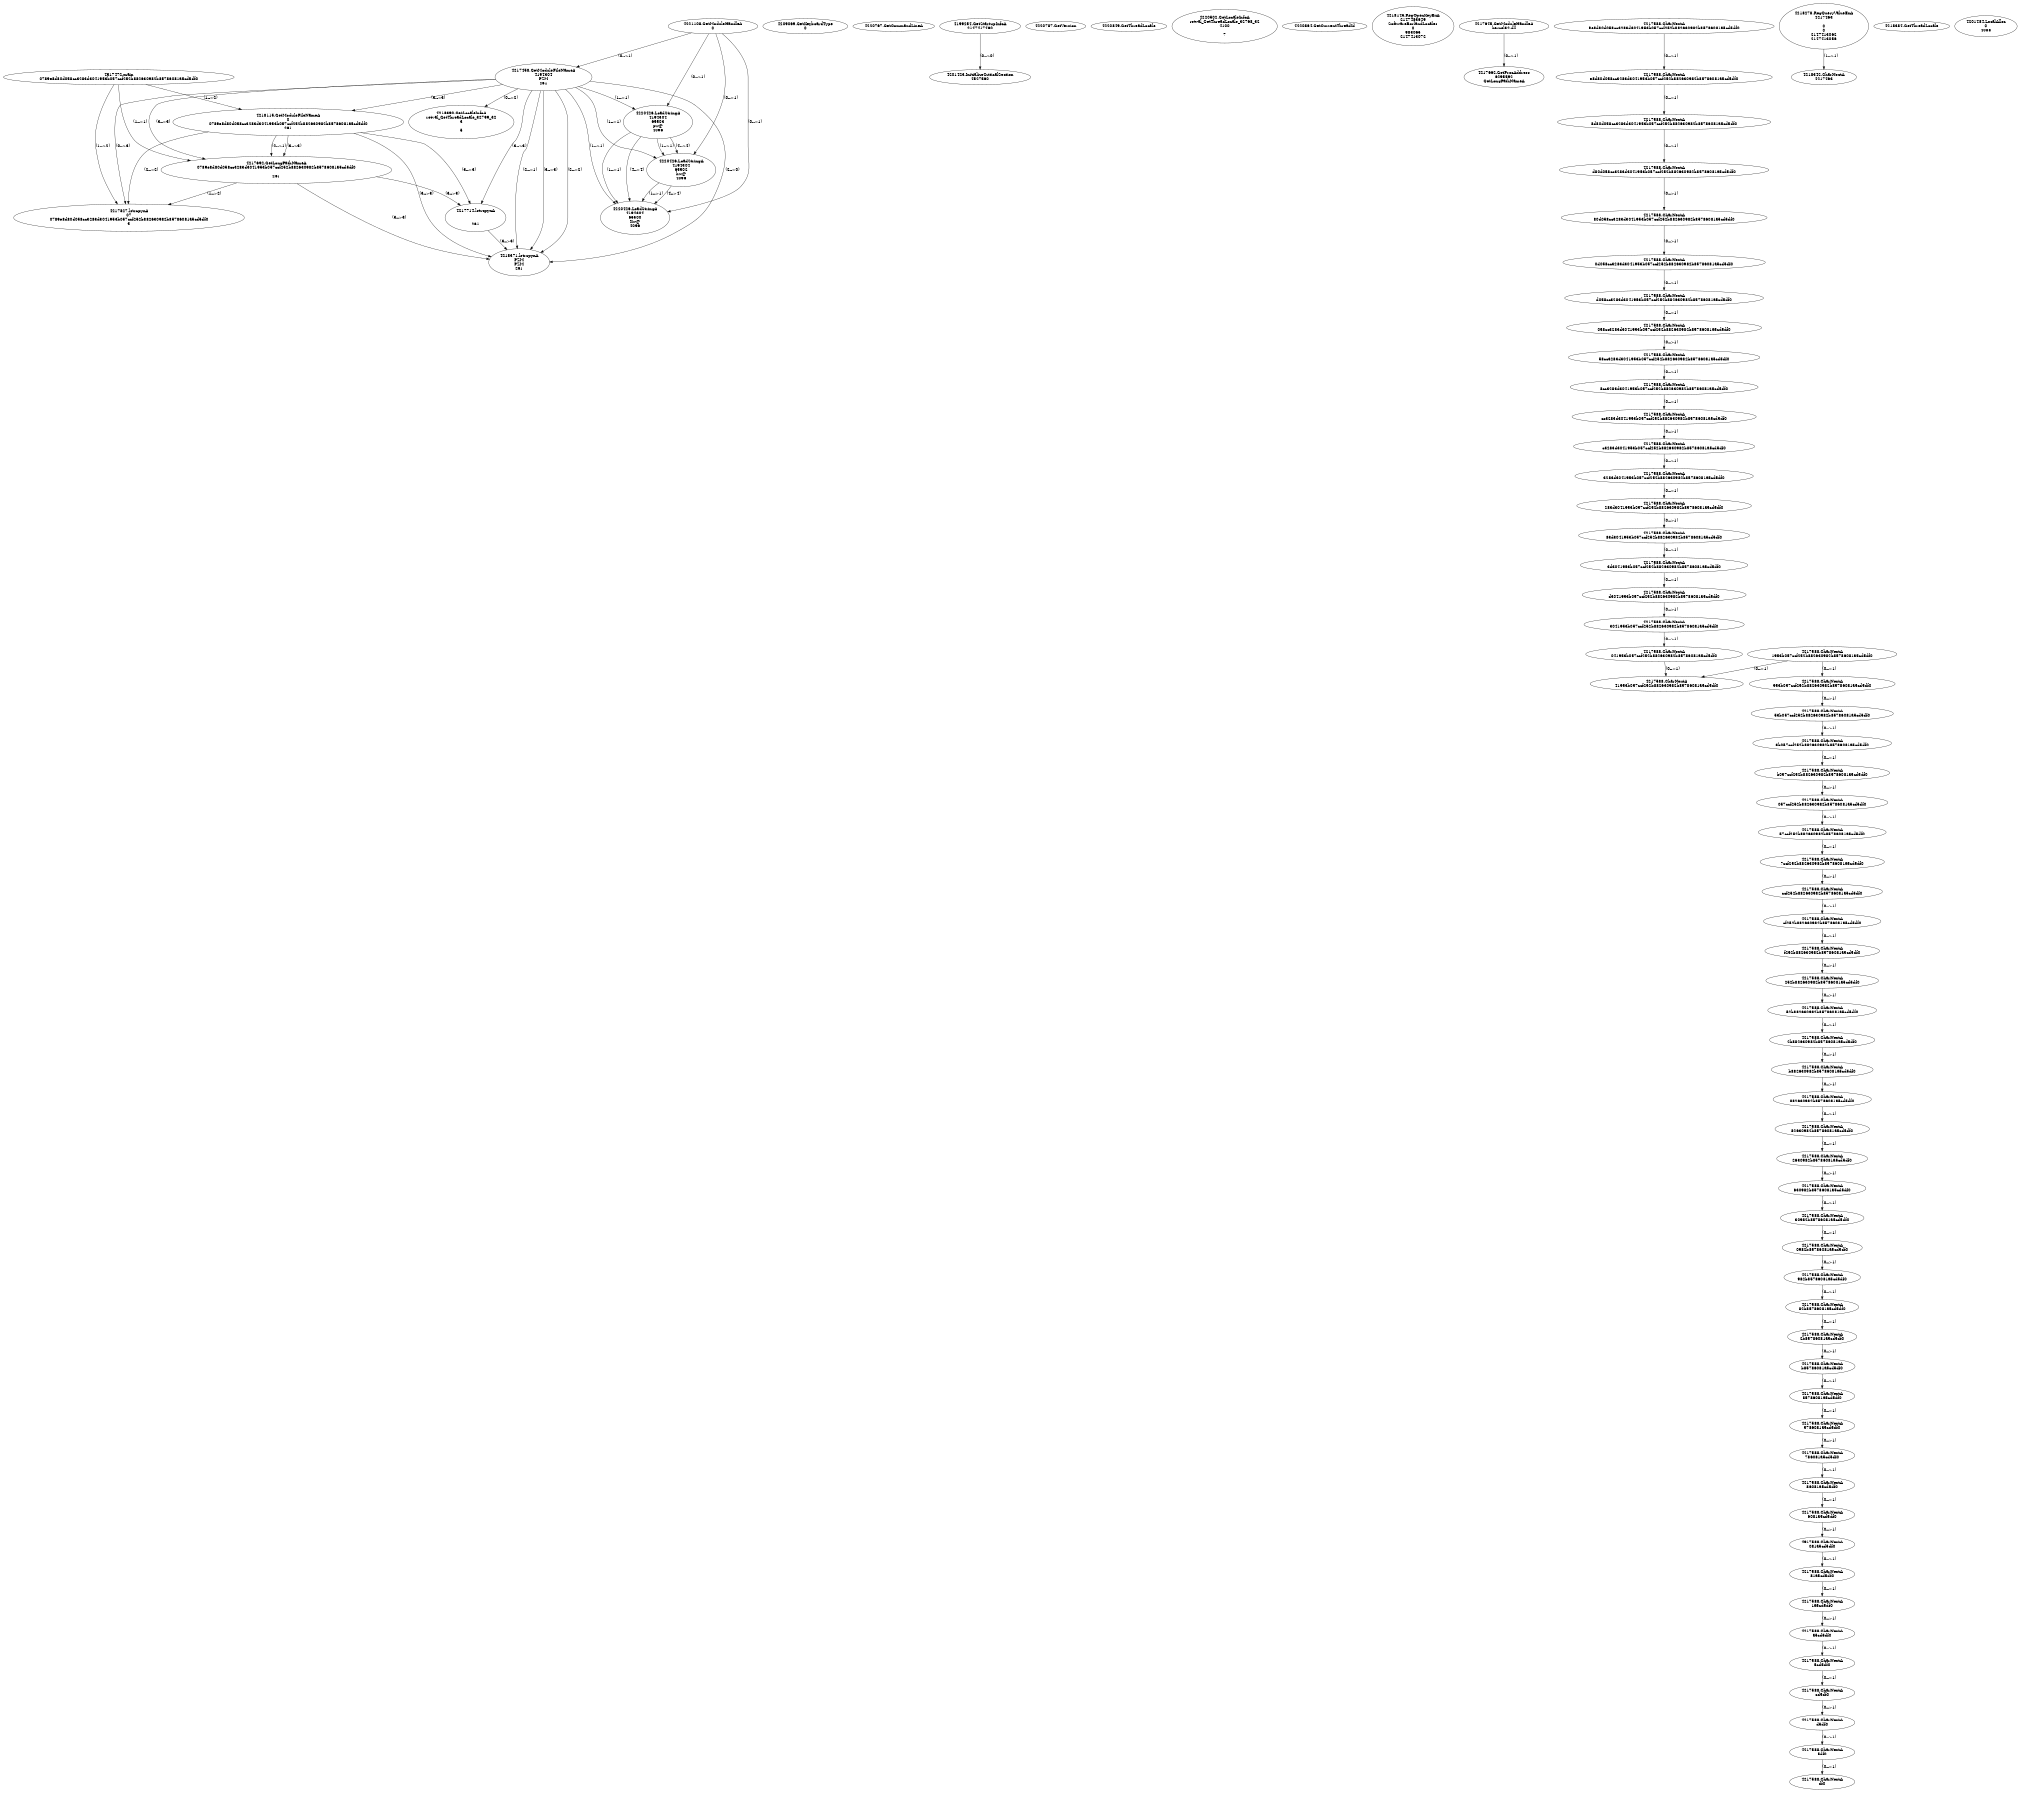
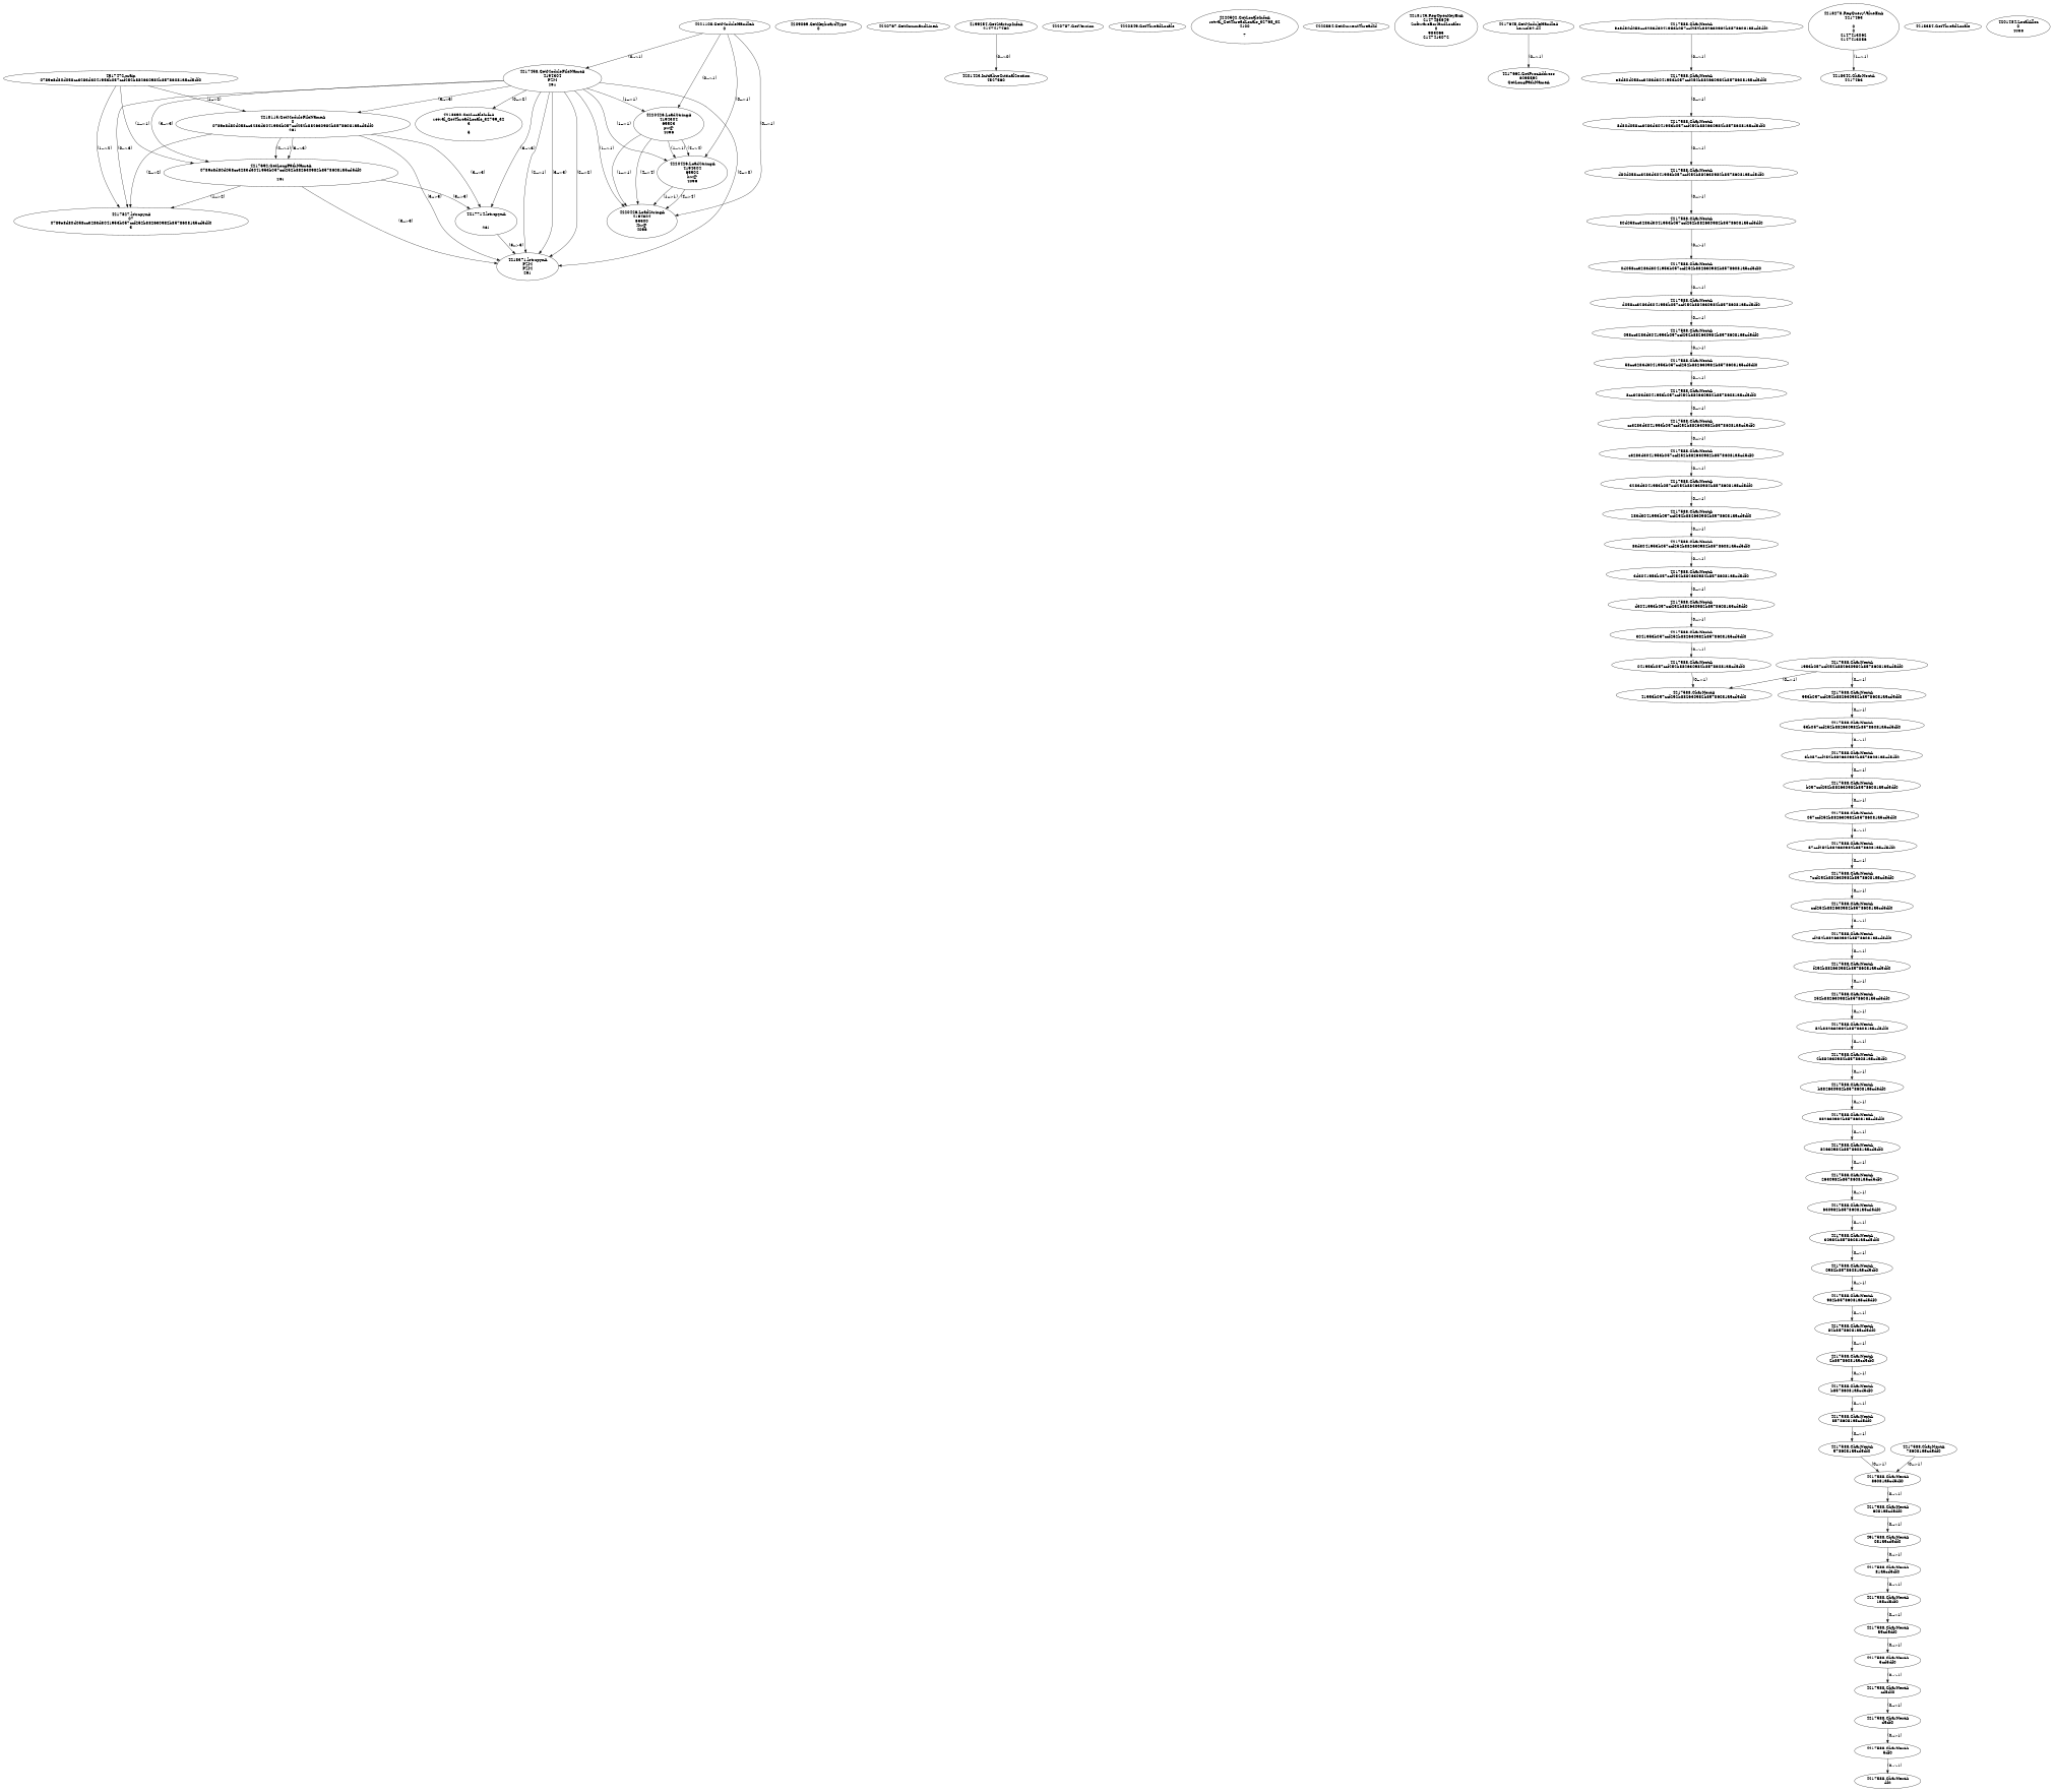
  digraph {
    n1 [label="4517472.main\n0789e8d80d058cc3283d3041953b057ccf252b882630982b85786081a5cd5df0"]
    n2 [label="4218115.GetModuleFileNameA\n0\n0789e8d80d058cc3283d3041953b057ccf252b882630982b85786081a5cd5df0\n261"]
    n3 [label="4217692.GetLongPathNameA\n0789e8d80d058cc3283d3041953b057ccf252b882630982b85786081a5cd5df0\n\n261"]
    n4 [label="4217827.lstrcpynA\n07\n0789e8d80d058cc3283d3041953b057ccf252b882630982b85786081a5cd5df0\n3"]
    n5 [label="4217714.lstrcpynA\n\n\n261"]
    n6 [label="4218371.lstrcpynA\nPZM\nPZM\n261"]
    n7 [label="4221108.GetModuleHandleA\n0"]
    n8 [label="4217458.GetModuleFileNameA\n4194304\nPZM\n261"]
    n9 [label="4220426.LoadStringA\n4194304\n65503\npw@\n4096"]
    n10 [label="4220426.LoadStringA\n4194304\n65502\nhw@\n4096"]
    n11 [label="4220426.LoadStringA\n4194304\n65500\nXw@\n4096"]
    n12 [label="4218390.GetLocaleInfoA\nretval_GetThreadLocale_32799_32\n3\n\n5"]
    n13 [label="4209069.GetKeyboardType\n0"]
    n14 [label="4220767.GetCommandLineA\n"]
    n15 [label="4199254.GetStartupInfoA\n2147417460"]
    n16 [label="4201423.InitializeCriticalSection\n4527560"]
    n17 [label="4220787.GetVersion\n"]
    n18 [label="4220849.GetThreadLocale\n"]
    n19 [label="4220502.GetLocaleInfoA\nretval_GetThreadLocale_32768_32\n4100\n\n7"]
    n20 [label="4220864.GetCurrentThreadId\n"]
    n21 [label="4218145.RegOpenKeyExA\n2147483649\nSoftware\Borland\Locales\n0\n983065\n2147413072"]
    n22 [label="4217645.GetModuleHandleA\nkernel32.dll"]
    n23 [label="4217662.GetProcAddress\n6295592\nGetLongPathNameA"]
    n24 [label="4217588.CharNextA\n9e8d80d058cc3283d3041953b057ccf252b882630982b85786081a5cd5df0"]
    n25 [label="4217588.CharNextA\ne8d80d058cc3283d3041953b057ccf252b882630982b85786081a5cd5df0"]
    n26 [label="4217588.CharNextA\n8d80d058cc3283d3041953b057ccf252b882630982b85786081a5cd5df0"]
    n27 [label="4217588.CharNextA\nd80d058cc3283d3041953b057ccf252b882630982b85786081a5cd5df0"]
    n28 [label="4217588.CharNextA\n80d058cc3283d3041953b057ccf252b882630982b85786081a5cd5df0"]
    n29 [label="4217588.CharNextA\n0d058cc3283d3041953b057ccf252b882630982b85786081a5cd5df0"]
    n30 [label="4217588.CharNextA\nd058cc3283d3041953b057ccf252b882630982b85786081a5cd5df0"]
    n31 [label="4217588.CharNextA\n058cc3283d3041953b057ccf252b882630982b85786081a5cd5df0"]
    n32 [label="4217588.CharNextA\n58cc3283d3041953b057ccf252b882630982b85786081a5cd5df0"]
    n33 [label="4217588.CharNextA\n8cc3283d3041953b057ccf252b882630982b85786081a5cd5df0"]
    n34 [label="4217588.CharNextA\ncc3283d3041953b057ccf252b882630982b85786081a5cd5df0"]
    n35 [label="4217588.CharNextA\nc3283d3041953b057ccf252b882630982b85786081a5cd5df0"]
    n36 [label="4217588.CharNextA\n3283d3041953b057ccf252b882630982b85786081a5cd5df0"]
    n37 [label="4217588.CharNextA\n283d3041953b057ccf252b882630982b85786081a5cd5df0"]
    n38 [label="4217588.CharNextA\n83d3041953b057ccf252b882630982b85786081a5cd5df0"]
    n39 [label="4217588.CharNextA\n3d3041953b057ccf252b882630982b85786081a5cd5df0"]
    n40 [label="4217588.CharNextA\nd3041953b057ccf252b882630982b85786081a5cd5df0"]
    n41 [label="4217588.CharNextA\n3041953b057ccf252b882630982b85786081a5cd5df0"]
    n42 [label="4217588.CharNextA\n041953b057ccf252b882630982b85786081a5cd5df0"]
    n43 [label="4217588.CharNextA\n41953b057ccf252b882630982b85786081a5cd5df0"]
    n44 [label="4217588.CharNextA\n1953b057ccf252b882630982b85786081a5cd5df0"]
    n45 [label="4217588.CharNextA\n953b057ccf252b882630982b85786081a5cd5df0"]
    n46 [label="4217588.CharNextA\n53b057ccf252b882630982b85786081a5cd5df0"]
    n47 [label="4217588.CharNextA\n3b057ccf252b882630982b85786081a5cd5df0"]
    n48 [label="4217588.CharNextA\nb057ccf252b882630982b85786081a5cd5df0"]
    n49 [label="4217588.CharNextA\n057ccf252b882630982b85786081a5cd5df0"]
    n50 [label="4217588.CharNextA\n57ccf252b882630982b85786081a5cd5df0"]
    n51 [label="4217588.CharNextA\n7ccf252b882630982b85786081a5cd5df0"]
    n52 [label="4217588.CharNextA\nccf252b882630982b85786081a5cd5df0"]
    n53 [label="4217588.CharNextA\ncf252b882630982b85786081a5cd5df0"]
    n54 [label="4217588.CharNextA\nf252b882630982b85786081a5cd5df0"]
    n55 [label="4217588.CharNextA\n252b882630982b85786081a5cd5df0"]
    n56 [label="4217588.CharNextA\n52b882630982b85786081a5cd5df0"]
    n57 [label="4217588.CharNextA\n2b882630982b85786081a5cd5df0"]
    n58 [label="4217588.CharNextA\nb882630982b85786081a5cd5df0"]
    n59 [label="4217588.CharNextA\n882630982b85786081a5cd5df0"]
    n60 [label="4217588.CharNextA\n82630982b85786081a5cd5df0"]
    n61 [label="4217588.CharNextA\n2630982b85786081a5cd5df0"]
    n62 [label="4217588.CharNextA\n630982b85786081a5cd5df0"]
    n63 [label="4217588.CharNextA\n30982b85786081a5cd5df0"]
    n64 [label="4217588.CharNextA\n0982b85786081a5cd5df0"]
    n65 [label="4217588.CharNextA\n982b85786081a5cd5df0"]
    n66 [label="4217588.CharNextA\n82b85786081a5cd5df0"]
    n67 [label="4217588.CharNextA\n2b85786081a5cd5df0"]
    n68 [label="4217588.CharNextA\nb85786081a5cd5df0"]
    n69 [label="4217588.CharNextA\n85786081a5cd5df0"]
    n70 [label="4217588.CharNextA\n5786081a5cd5df0"]
    n71 [label="4217588.CharNextA\n786081a5cd5df0"]
    n72 [label="4217588.CharNextA\n86081a5cd5df0"]
    n73 [label="4217588.CharNextA\n6081a5cd5df0"]
    n74 [label="4917588.CharNextA\n081a5cd5df0"]
    n75 [label="4217588.CharNextA\n81a5cd5df0"]
    n76 [label="4217588.CharNextA\n1a5cd5df0"]
    n77 [label="4217588.CharNextA\na5cd5df0"]
    n78 [label="4217588.CharNextA\n5cd5df0"]
    n79 [label="4217588.CharNextA\ncd5df0"]
    n80 [label="4217588.CharNextA\nd5df0"]
    n81 [label="4217588.CharNextA\n5df0"]
    n82 [label="4217588.CharNextA\ndf0"]
    n83 [label="4218278.RegQueryValueExA\n4217463\n\n0\n0\n2147413062\n2147413056"]
    n84 [label="4218342.CharNextA\n4217463"]
    n85 [label="4218384.GetThreadLocale\n"]
    n86 [label="4201484.LocalAlloc\n0\n4088"]
    n1 -> n2 [label="(1-->2)"]
    n1 -> n3 [label="(1-->1)"]
    n1 -> n4 [label="(1-->2)"]
    n2 -> n3 [label="(2-->1)"]
    n2 -> n3 [label="(3-->3)"]
    n2 -> n4 [label="(2-->2)"]
    n2 -> n5 [label="(3-->3)"]
    n2 -> n6 [label="(3-->3)"]
    n3 -> n4 [label="(1-->2)"]
    n3 -> n5 [label="(3-->3)"]
    n3 -> n6 [label="(3-->3)"]
    n5 -> n6 [label="(3-->3)"]
    n7 -> n8 [label="(0-->1)"]
    n7 -> n9 [label="(0-->1)"]
    n7 -> n10 [label="(0-->1)"]
    n7 -> n11 [label="(0-->1)"]
    n8 -> n2 [label="(3-->3)"]
    n8 -> n3 [label="(3-->3)"]
    n8 -> n4 [label="(0-->3)"]
    n8 -> n5 [label="(3-->3)"]
    n8 -> n6 [label="(2-->1)"]
    n8 -> n6 [label="(2-->2)"]
    n8 -> n6 [label="(3-->3)"]
    n8 -> n6 [label="(2-->0)"]
    n8 -> n9 [label="(1-->1)"]
    n8 -> n10 [label="(1-->1)"]
    n8 -> n11 [label="(1-->1)"]
    n8 -> n12 [label="(0-->2)"]
    n9 -> n10 [label="(1-->1)"]
    n9 -> n10 [label="(4-->4)"]
    n9 -> n11 [label="(1-->1)"]
    n9 -> n11 [label="(4-->4)"]
    n10 -> n11 [label="(1-->1)"]
    n10 -> n11 [label="(4-->4)"]
    n15 -> n16 [label="(0-->0)"]
    n22 -> n23 [label="(0-->1)"]
    n24 -> n25 [label="(0-->1)"]
    n25 -> n26 [label="(0-->1)"]
    n26 -> n27 [label="(0-->1)"]
    n27 -> n28 [label="(0-->1)"]
    n28 -> n29 [label="(0-->1)"]
    n29 -> n30 [label="(0-->1)"]
    n30 -> n31 [label="(0-->1)"]
    n31 -> n32 [label="(0-->1)"]
    n32 -> n33 [label="(0-->1)"]
    n33 -> n34 [label="(0-->1)"]
    n34 -> n35 [label="(0-->1)"]
    n35 -> n36 [label="(0-->1)"]
    n36 -> n37 [label="(0-->1)"]
    n37 -> n38 [label="(0-->1)"]
    n38 -> n39 [label="(0-->1)"]
    n39 -> n40 [label="(0-->1)"]
    n40 -> n41 [label="(0-->1)"]
    n41 -> n42 [label="(0-->1)"]
    n42 -> n43 [label="(0-->1)"]
    n44 -> n43 [label="(0-->1)"]
    n44 -> n45 [label="(0-->1)"]
    n45 -> n46 [label="(0-->1)"]
    n46 -> n47 [label="(0-->1)"]
    n47 -> n48 [label="(0-->1)"]
    n48 -> n49 [label="(0-->1)"]
    n49 -> n50 [label="(0-->1)"]
    n50 -> n51 [label="(0-->1)"]
    n51 -> n52 [label="(0-->1)"]
    n52 -> n53 [label="(0-->1)"]
    n53 -> n54 [label="(0-->1)"]
    n54 -> n55 [label="(0-->1)"]
    n55 -> n56 [label="(0-->1)"]
    n56 -> n57 [label="(0-->1)"]
    n57 -> n58 [label="(0-->1)"]
    n58 -> n59 [label="(0-->1)"]
    n59 -> n60 [label="(0-->1)"]
    n60 -> n61 [label="(0-->1)"]
    n61 -> n62 [label="(0-->1)"]
    n62 -> n63 [label="(0-->1)"]
    n63 -> n64 [label="(0-->1)"]
    n64 -> n65 [label="(0-->1)"]
    n65 -> n66 [label="(0-->1)"]
    n66 -> n67 [label="(0-->1)"]
    n67 -> n68 [label="(0-->1)"]
    n68 -> n69 [label="(0-->1)"]
    n69 -> n70 [label="(0-->1)"]
-   n70 -> n71 [label="(0-->1)"]
+   n70 -> n72 [label="(0-->1)"]
    n71 -> n72 [label="(0-->1)"]
    n72 -> n73 [label="(0-->1)"]
    n73 -> n74 [label="(0-->1)"]
    n74 -> n75 [label="(0-->1)"]
    n75 -> n76 [label="(0-->1)"]
    n76 -> n77 [label="(0-->1)"]
    n77 -> n78 [label="(0-->1)"]
    n78 -> n79 [label="(0-->1)"]
    n79 -> n80 [label="(0-->1)"]
    n80 -> n81 [label="(0-->1)"]
    n81 -> n82 [label="(0-->1)"]
    n83 -> n84 [label="(1-->1)"]
  }
